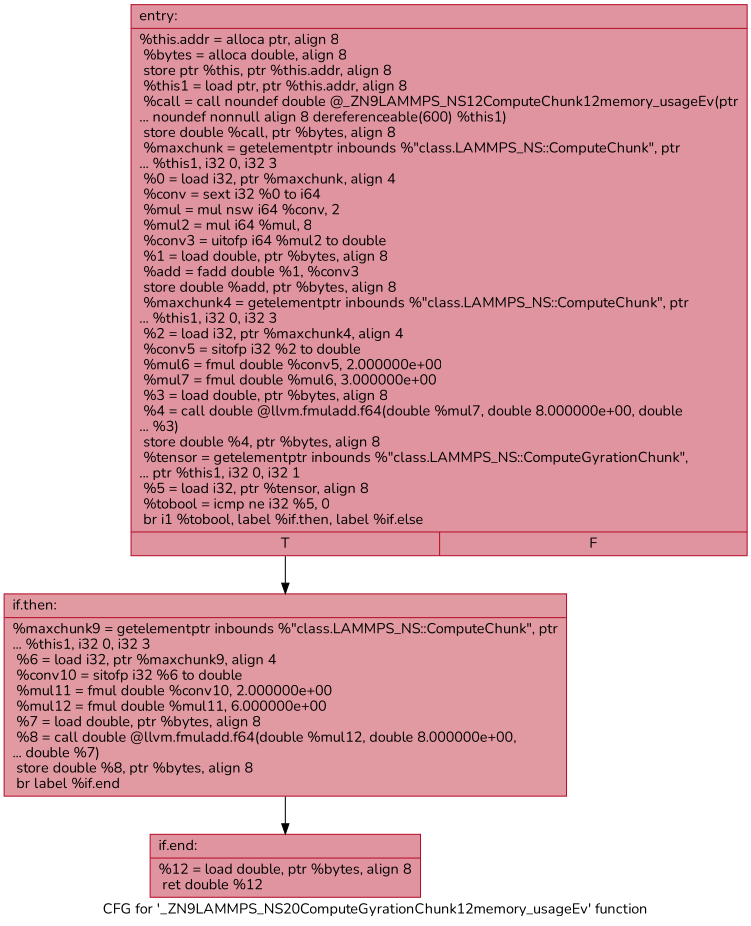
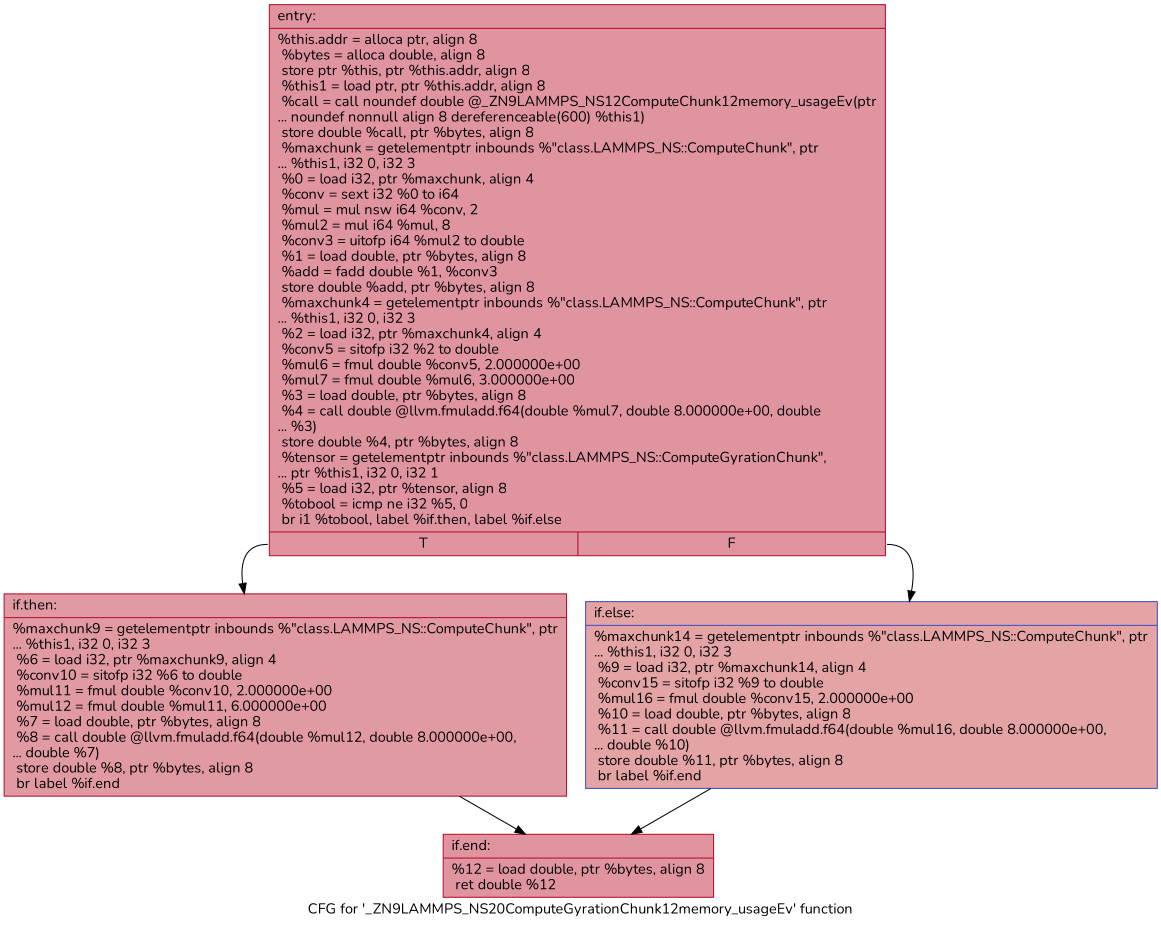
  digraph {
    label="CFG for '_ZN9LAMMPS_NS20ComputeGyrationChunk12memory_usageEv' function"
    fontname=Nunito
    node [color="#b70d28ff" fillcolor="#b70d2870" fontname=Nunito shape=record style=filled]
    edge [fontname=Nunito]
    n1 [label="{entry:\l|  %this.addr = alloca ptr, align 8\l  %bytes = alloca double, align 8\l  store ptr %this, ptr %this.addr, align 8\l  %this1 = load ptr, ptr %this.addr, align 8\l  %call = call noundef double @_ZN9LAMMPS_NS12ComputeChunk12memory_usageEv(ptr\l... noundef nonnull align 8 dereferenceable(600) %this1)\l  store double %call, ptr %bytes, align 8\l  %maxchunk = getelementptr inbounds %\"class.LAMMPS_NS::ComputeChunk\", ptr\l... %this1, i32 0, i32 3\l  %0 = load i32, ptr %maxchunk, align 4\l  %conv = sext i32 %0 to i64\l  %mul = mul nsw i64 %conv, 2\l  %mul2 = mul i64 %mul, 8\l  %conv3 = uitofp i64 %mul2 to double\l  %1 = load double, ptr %bytes, align 8\l  %add = fadd double %1, %conv3\l  store double %add, ptr %bytes, align 8\l  %maxchunk4 = getelementptr inbounds %\"class.LAMMPS_NS::ComputeChunk\", ptr\l... %this1, i32 0, i32 3\l  %2 = load i32, ptr %maxchunk4, align 4\l  %conv5 = sitofp i32 %2 to double\l  %mul6 = fmul double %conv5, 2.000000e+00\l  %mul7 = fmul double %mul6, 3.000000e+00\l  %3 = load double, ptr %bytes, align 8\l  %4 = call double @llvm.fmuladd.f64(double %mul7, double 8.000000e+00, double\l... %3)\l  store double %4, ptr %bytes, align 8\l  %tensor = getelementptr inbounds %\"class.LAMMPS_NS::ComputeGyrationChunk\",\l... ptr %this1, i32 0, i32 1\l  %5 = load i32, ptr %tensor, align 8\l  %tobool = icmp ne i32 %5, 0\l  br i1 %tobool, label %if.then, label %if.else\l|{<s0>T|<s1>F}}"]
    n2 [fillcolor="#bb1b2c70" label="{if.then:\l|  %maxchunk9 = getelementptr inbounds %\"class.LAMMPS_NS::ComputeChunk\", ptr\l... %this1, i32 0, i32 3\l  %6 = load i32, ptr %maxchunk9, align 4\l  %conv10 = sitofp i32 %6 to double\l  %mul11 = fmul double %conv10, 2.000000e+00\l  %mul12 = fmul double %mul11, 6.000000e+00\l  %7 = load double, ptr %bytes, align 8\l  %8 = call double @llvm.fmuladd.f64(double %mul12, double 8.000000e+00,\l... double %7)\l  store double %8, ptr %bytes, align 8\l  br label %if.end\l}"]
+   n3 [color="#3d50c3ff" fillcolor="#c32e3170" label="{if.else:\l|  %maxchunk14 = getelementptr inbounds %\"class.LAMMPS_NS::ComputeChunk\", ptr\l... %this1, i32 0, i32 3\l  %9 = load i32, ptr %maxchunk14, align 4\l  %conv15 = sitofp i32 %9 to double\l  %mul16 = fmul double %conv15, 2.000000e+00\l  %10 = load double, ptr %bytes, align 8\l  %11 = call double @llvm.fmuladd.f64(double %mul16, double 8.000000e+00,\l... double %10)\l  store double %11, ptr %bytes, align 8\l  br label %if.end\l}"]
    n4 [label="{if.end:\l|  %12 = load double, ptr %bytes, align 8\l  ret double %12\l}"]
    n1 -> n2 [tailport=s0]
+   n1 -> n3 [tailport=s1]
    n2 -> n4
+   n3 -> n4
  }
